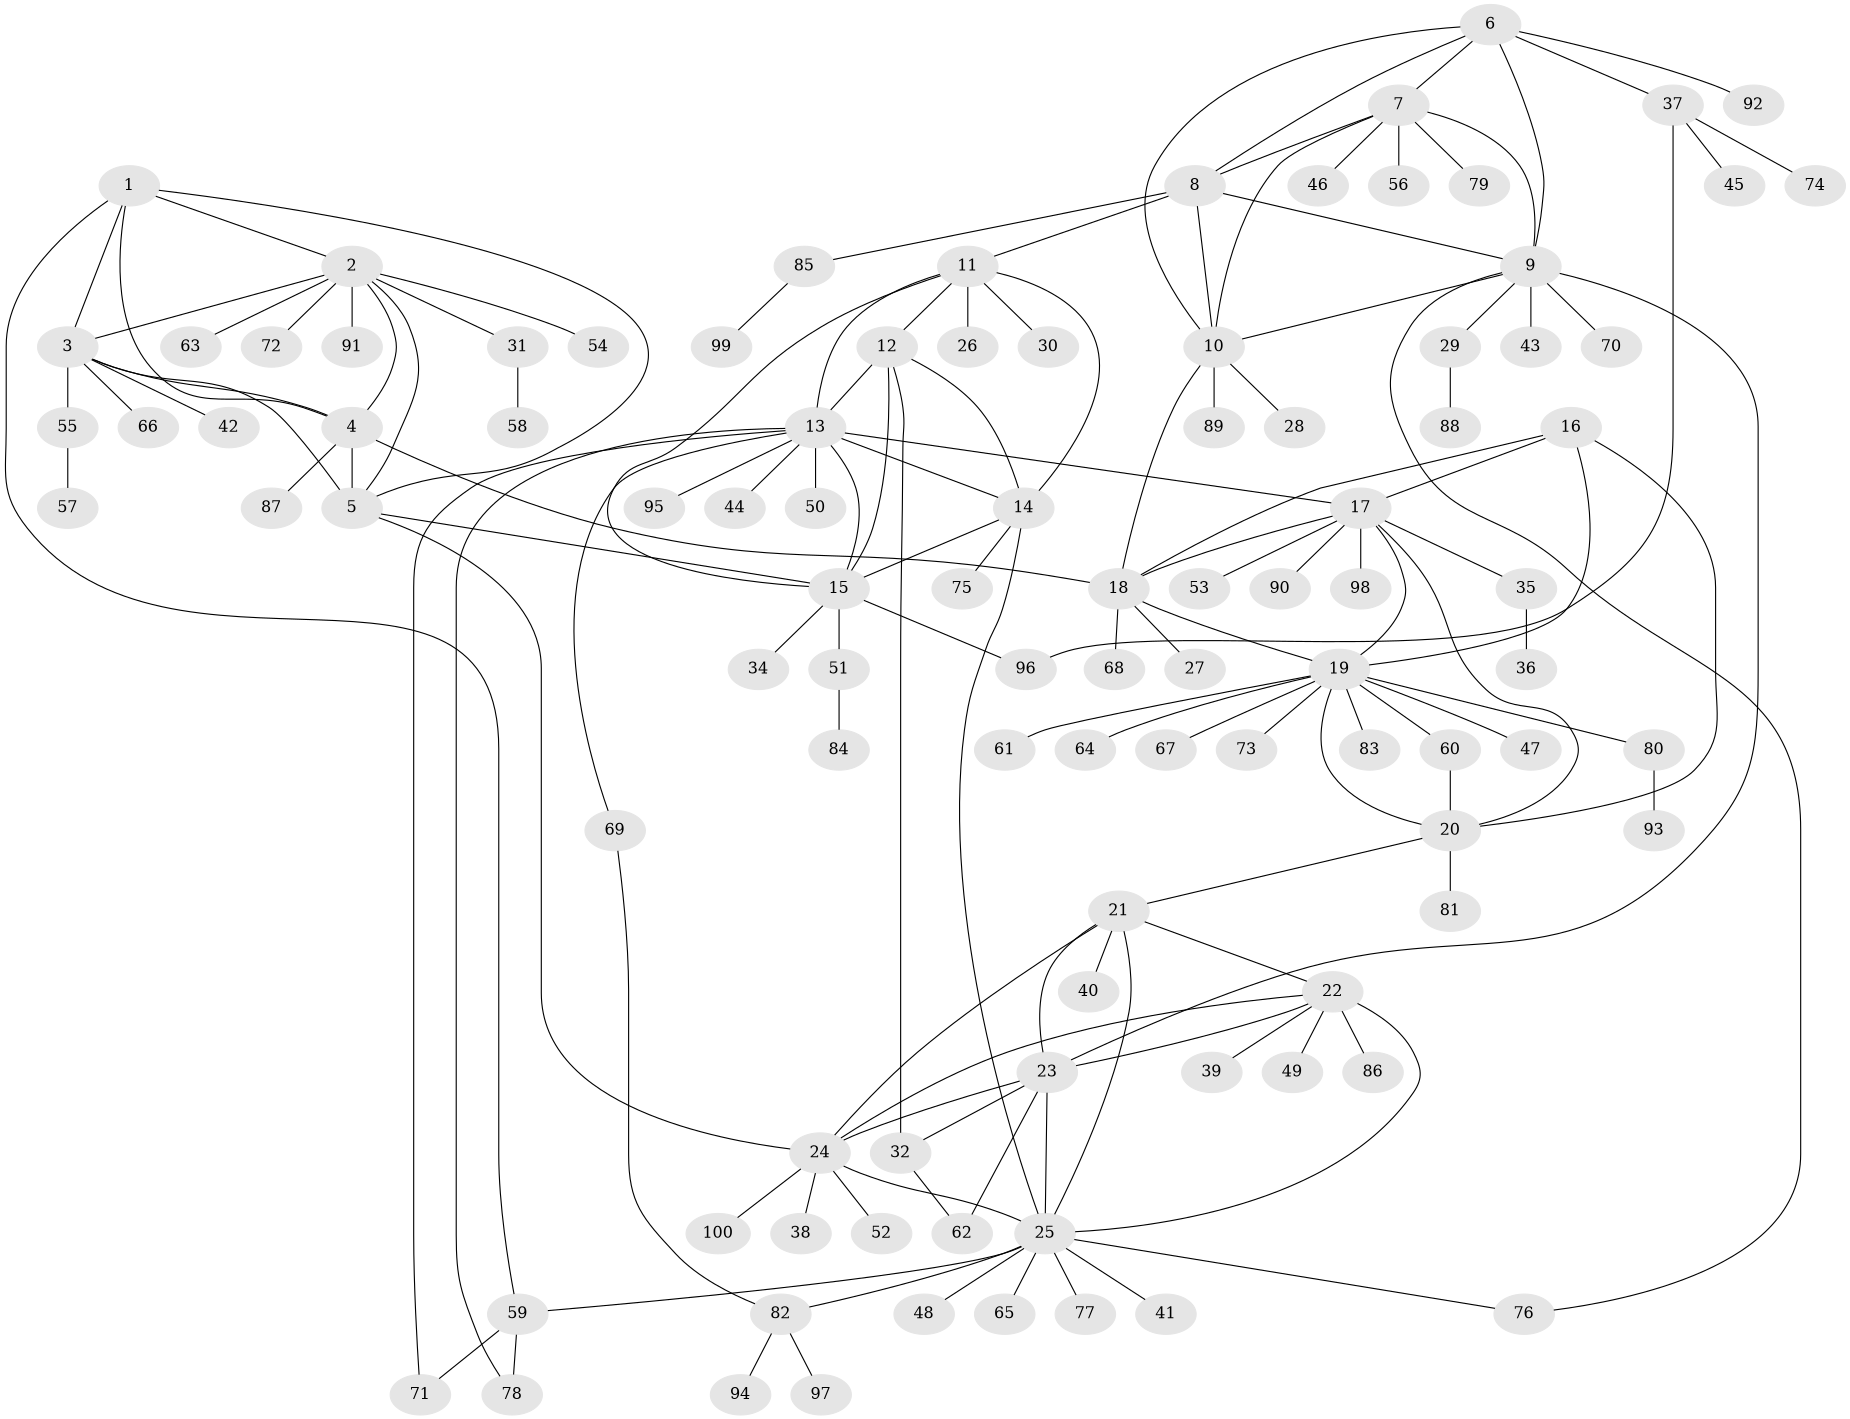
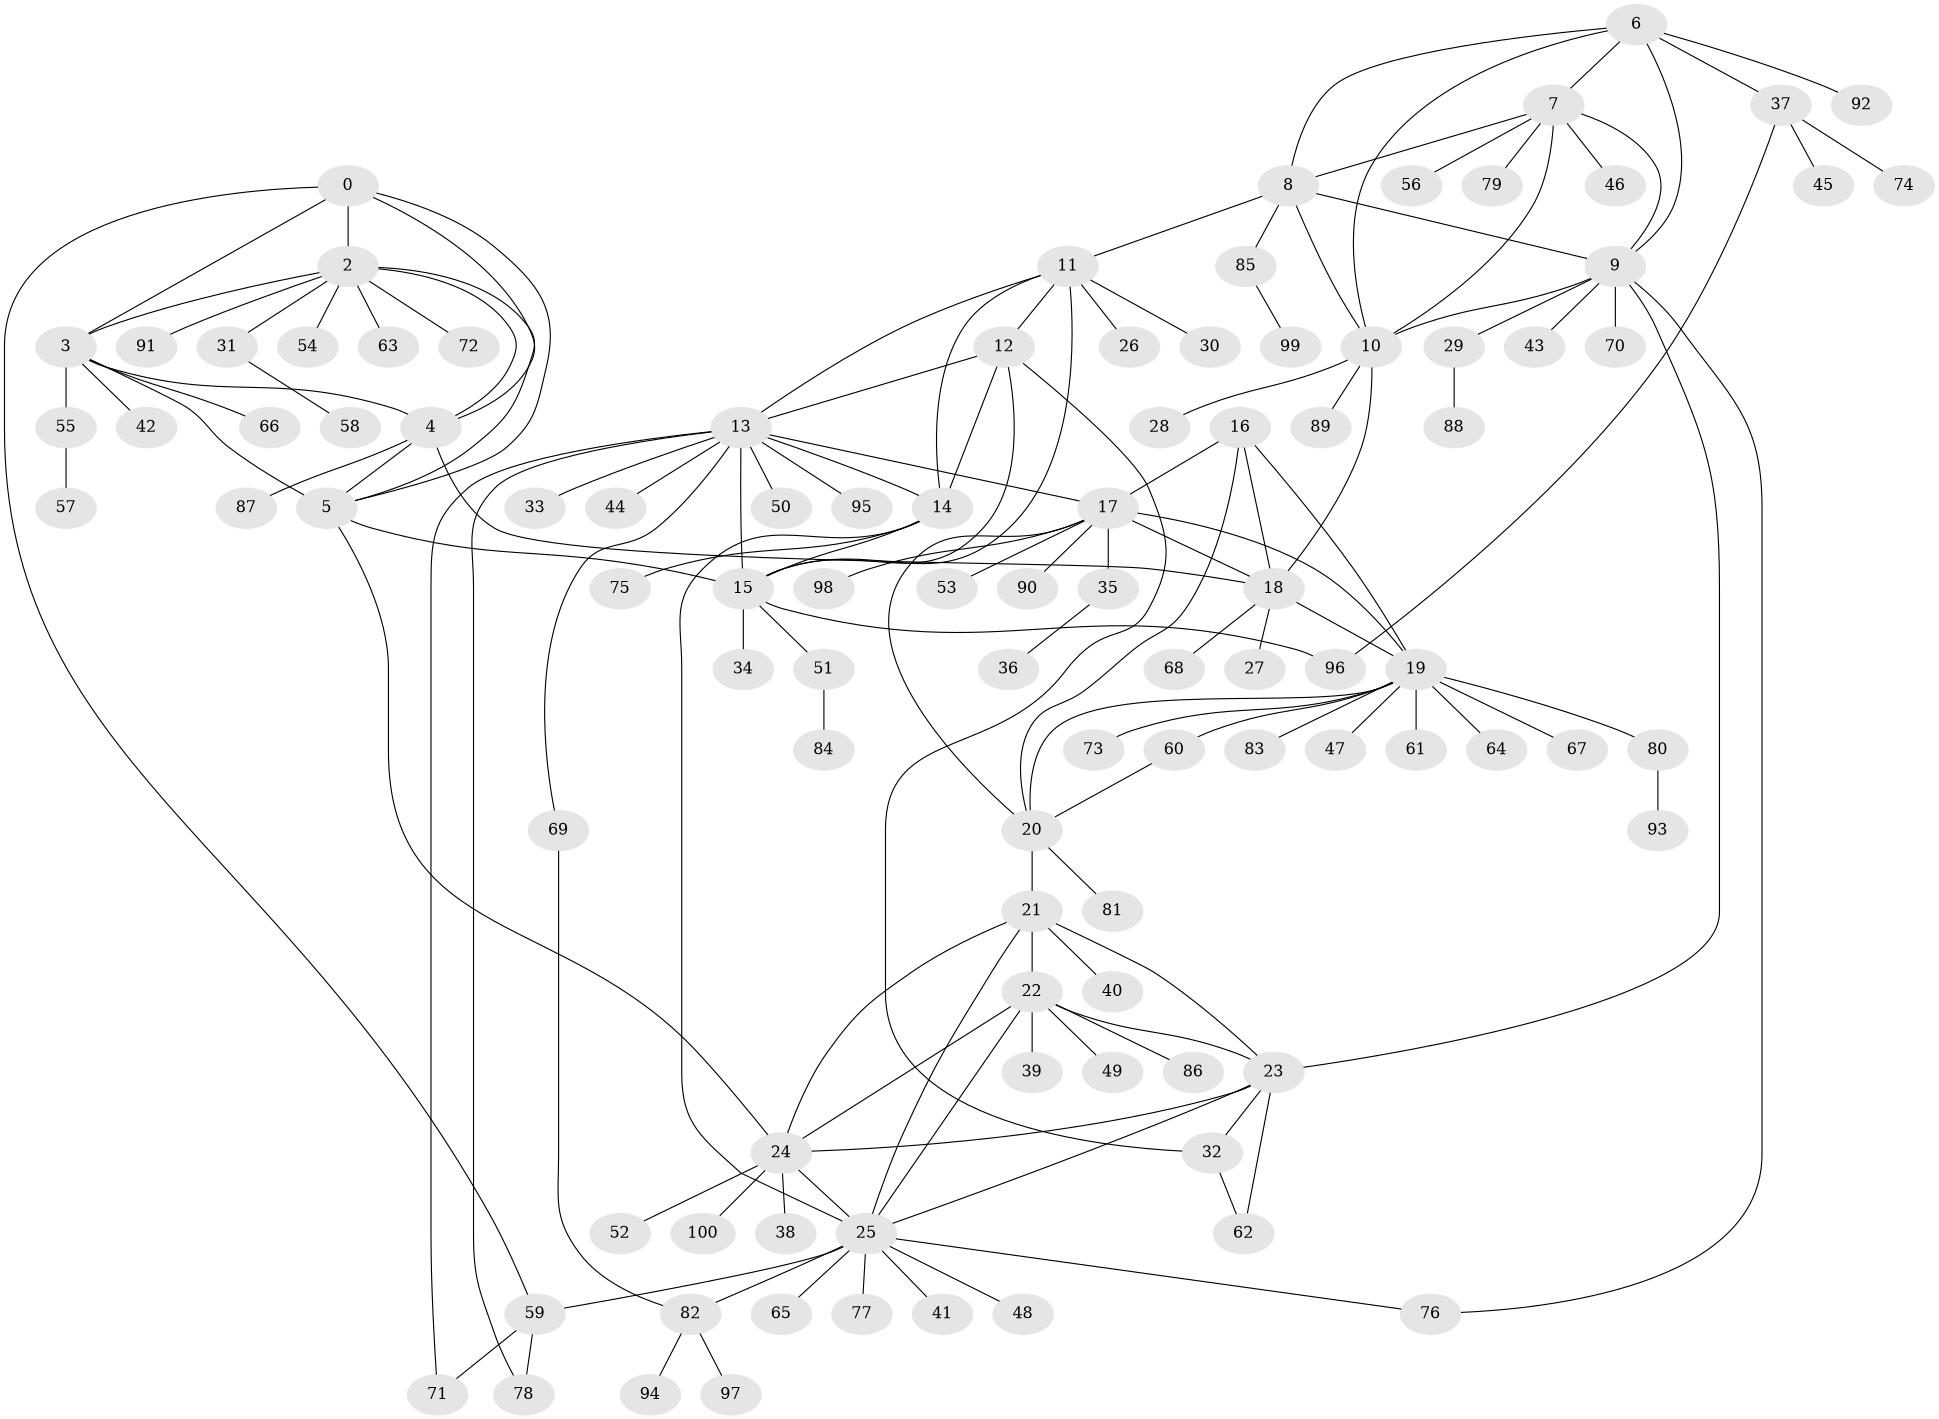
  graph {
    node [color=gray90 style=filled]
-   1
+   1 [label=0]
    2
    3
    4
    5
    59
    31
    54
    63
    72
    91
    42
    55
    66
    18
    87
    15
    24
    71
    78
    58
    57
    9
    10
    23
    29
    43
    70
    76
    19
    27
    68
    34
    51
    96
    25
    38
    52
    100
    6
    7
    8
    37
    92
    46
    56
    79
    11
    85
    28
    89
    45
    74
    12
    13
    14
    26
    30
    99
    32
    62
    88
    17
+   33
    44
    50
    69
    95
    75
    20
    35
    53
    90
    98
    82
    41
    48
    65
    77
    84
    16
    47
    60
    61
    64
    67
    73
    80
    83
    21
    81
    36
    93
    22
    40
    39
    49
    86
    94
    97
    1 -- 2
    1 -- 3
    1 -- 4
    1 -- 5
    1 -- 59
    2 -- 3
    2 -- 4
    2 -- 5
    2 -- 31
    2 -- 54
    2 -- 63
    2 -- 72
    2 -- 91
    3 -- 4
    3 -- 5
    3 -- 42
    3 -- 55
    3 -- 66
    4 -- 5
    4 -- 18
    4 -- 87
    5 -- 15
    5 -- 24
    59 -- 71
    59 -- 78
    31 -- 58
    55 -- 57
    18 -- 19
    18 -- 27
    18 -- 68
    15 -- 34
    15 -- 51
    15 -- 96
    24 -- 25
    24 -- 38
    24 -- 52
    24 -- 100
    9 -- 10
    9 -- 23
    9 -- 29
    9 -- 43
    9 -- 70
    9 -- 76
    10 -- 18
    10 -- 28
    10 -- 89
    23 -- 24
    23 -- 25
    23 -- 32
    23 -- 62
    29 -- 88
    19 -- 20
    19 -- 47
    19 -- 60
    19 -- 61
    19 -- 64
    19 -- 67
    19 -- 73
    19 -- 80
    19 -- 83
    51 -- 84
    25 -- 59
    25 -- 76
    25 -- 82
    25 -- 41
    25 -- 48
    25 -- 65
    25 -- 77
    6 -- 9
    6 -- 10
    6 -- 7
    6 -- 8
    6 -- 37
    6 -- 92
    7 -- 9
    7 -- 10
    7 -- 8
    7 -- 46
    7 -- 56
    7 -- 79
    8 -- 9
    8 -- 10
    8 -- 11
    8 -- 85
    37 -- 96
    37 -- 45
    37 -- 74
    11 -- 15
    11 -- 12
    11 -- 13
    11 -- 14
    11 -- 26
    11 -- 30
    85 -- 99
    12 -- 15
    12 -- 13
    12 -- 14
    12 -- 32
    13 -- 15
    13 -- 71
    13 -- 78
    13 -- 14
    13 -- 17
+   13 -- 33
    13 -- 44
    13 -- 50
    13 -- 69
    13 -- 95
    14 -- 15
    14 -- 25
    14 -- 75
    32 -- 62
    17 -- 18
    17 -- 19
    17 -- 20
    17 -- 35
    17 -- 53
    17 -- 90
    17 -- 98
    69 -- 82
    20 -- 21
    20 -- 81
    35 -- 36
    82 -- 94
    82 -- 97
    16 -- 18
    16 -- 19
    16 -- 17
    16 -- 20
    60 -- 20
    80 -- 93
    21 -- 24
    21 -- 23
    21 -- 25
    21 -- 22
    21 -- 40
    22 -- 24
    22 -- 23
    22 -- 25
    22 -- 39
    22 -- 49
    22 -- 86
  }
